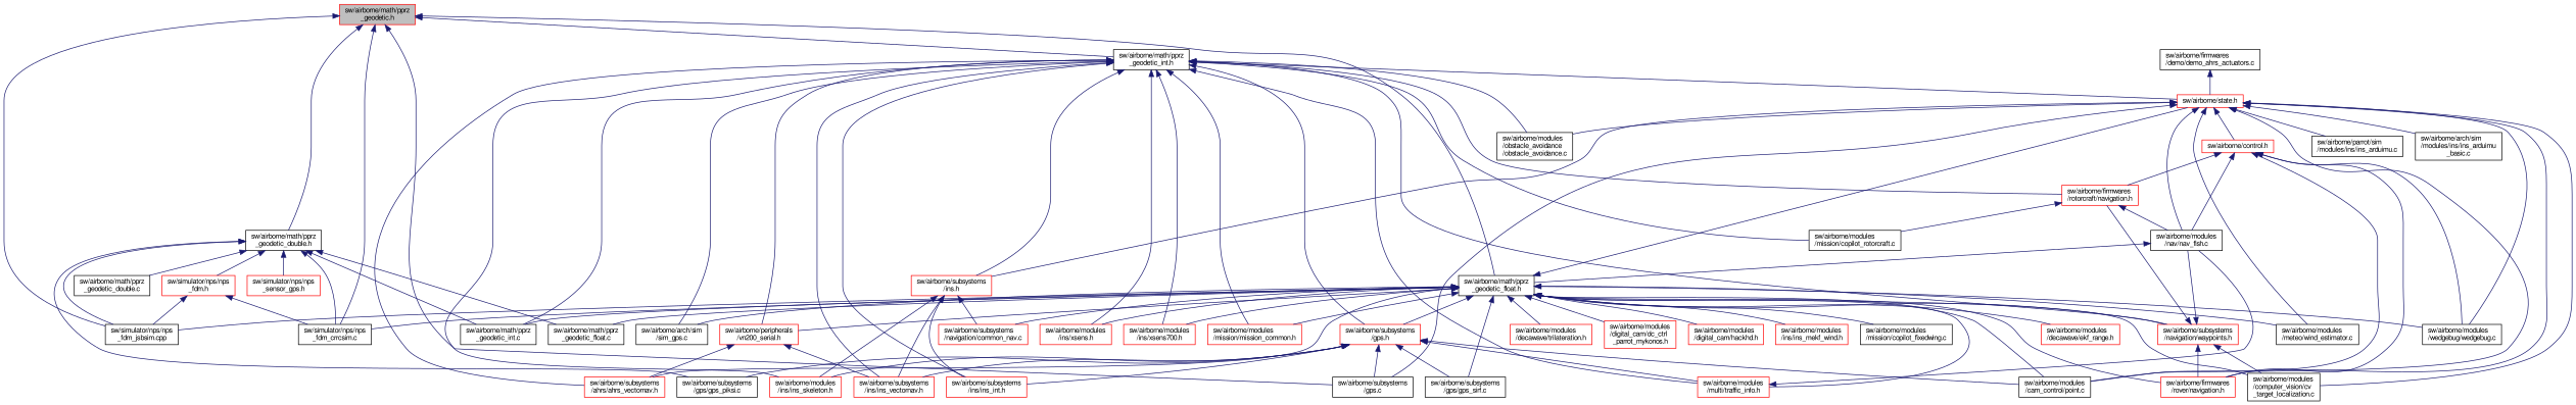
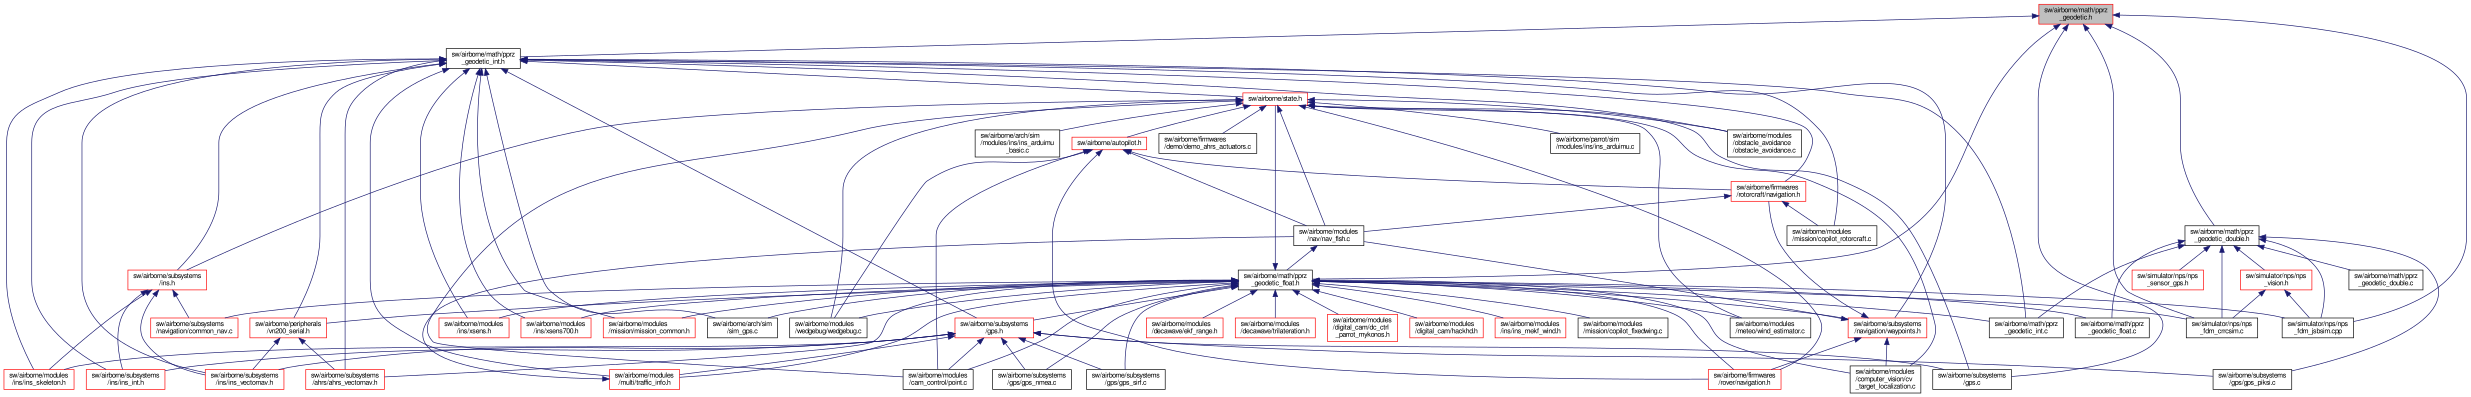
  digraph {
    node [color=red fillcolor=white fontname=FreeSans fontsize=10 shape=record style=filled]
    edge [color=midnightblue dir=back fontname=FreeSans fontsize=10 labelfontname=FreeSans labelfontsize=10 style=solid]
    n1 [fillcolor=grey75 fontcolor=black height=0.2 label="sw/airborne/math/pprz\l_geodetic.h" width=0.4]
    n2 [color=black height=0.2 label="sw/airborne/math/pprz\l_geodetic_int.h" width=0.4]
    n3 [color=black height=0.2 label="sw/airborne/subsystems\l/gps.c" width=0.4]
    n4 [color=black height=0.2 label="sw/airborne/math/pprz\l_geodetic_float.h" width=0.4]
    n5 [color=black height=0.2 label="sw/simulator/nps/nps\l_fdm_crrcsim.c" width=0.4]
    n6 [color=black height=0.2 label="sw/simulator/nps/nps\l_fdm_jsbsim.cpp" width=0.4]
    n7 [color=black height=0.2 label="sw/airborne/math/pprz\l_geodetic_double.h" width=0.4]
    n8 [color=black height=0.2 label="sw/airborne/arch/sim\l/sim_gps.c" width=0.4]
    n9 [height=0.2 label="sw/airborne/state.h" width=0.4]
    n10 [height=0.2 label="sw/airborne/firmwares\l/rotorcraft/navigation.h" width=0.4]
    n11 [color=black height=0.2 label="sw/airborne/modules\l/mission/copilot_rotorcraft.c" width=0.4]
    n12 [color=black height=0.2 label="sw/airborne/modules\l/obstacle_avoidance\l/obstacle_avoidance.c" width=0.4]
    n13 [height=0.2 label="sw/airborne/subsystems\l/ins.h" width=0.4]
    n14 [height=0.2 label="sw/airborne/modules\l/ins/ins_skeleton.h" width=0.4]
    n15 [height=0.2 label="sw/airborne/subsystems\l/ins/ins_int.h" width=0.4]
    n16 [height=0.2 label="sw/airborne/subsystems\l/ins/ins_vectornav.h" width=0.4]
    n17 [color=black height=0.2 label="sw/airborne/math/pprz\l_geodetic_int.c" width=0.4]
    n18 [height=0.2 label="sw/airborne/modules\l/ins/xsens.h" width=0.4]
    n19 [height=0.2 label="sw/airborne/modules\l/ins/xsens700.h" width=0.4]
    n20 [height=0.2 label="sw/airborne/modules\l/mission/mission_common.h" width=0.4]
    n21 [height=0.2 label="sw/airborne/modules\l/multi/traffic_info.h" width=0.4]
    n22 [height=0.2 label="sw/airborne/peripherals\l/vn200_serial.h" width=0.4]
    n23 [height=0.2 label="sw/airborne/subsystems\l/ahrs/ahrs_vectornav.h" width=0.4]
    n24 [height=0.2 label="sw/airborne/subsystems\l/gps.h" width=0.4]
    n25 [height=0.2 label="sw/airborne/subsystems\l/navigation/waypoints.h" width=0.4]
    n26 [height=0.2 label="sw/airborne/firmwares\l/rover/navigation.h" width=0.4]
    n27 [color=black height=0.2 label="sw/airborne/modules\l/cam_control/point.c" width=0.4]
    n28 [color=black height=0.2 label="sw/airborne/modules\l/wedgebug/wedgebug.c" width=0.4]
    n29 [color=black height=0.2 label="sw/airborne/modules\l/computer_vision/cv\l_target_localization.c" width=0.4]
    n30 [color=black height=0.2 label="sw/airborne/modules\l/meteo/wind_estimator.c" width=0.4]
    n31 [height=0.2 label="sw/airborne/subsystems\l/navigation/common_nav.c" width=0.4]
+   n32 [color=black height=0.2 label="sw/airborne/subsystems\l/gps/gps_nmea.c" width=0.4]
    n33 [color=black height=0.2 label="sw/airborne/subsystems\l/gps/gps_sirf.c" width=0.4]
    n34 [color=black height=0.2 label="sw/airborne/math/pprz\l_geodetic_float.c" width=0.4]
    n35 [height=0.2 label="sw/airborne/modules\l/decawave/ekf_range.h" width=0.4]
    n36 [height=0.2 label="sw/airborne/modules\l/decawave/trilateration.h" width=0.4]
    n37 [height=0.2 label="sw/airborne/modules\l/digital_cam/dc_ctrl\l_parrot_mykonos.h" width=0.4]
    n38 [height=0.2 label="sw/airborne/modules\l/digital_cam/hackhd.h" width=0.4]
    n39 [height=0.2 label="sw/airborne/modules\l/ins/ins_mekf_wind.h" width=0.4]
    n40 [color=black height=0.2 label="sw/airborne/modules\l/mission/copilot_fixedwing.c" width=0.4]
    n41 [color=black height=0.2 label="sw/airborne/subsystems\l/gps/gps_piksi.c" width=0.4]
    n42 [color=black height=0.2 label="sw/airborne/math/pprz\l_geodetic_double.c" width=0.4]
-   n43 [height=0.2 label="sw/simulator/nps/nps\l_fdm.h" width=0.4]
+   n43 [height=0.2 label="sw/simulator/nps/nps\l_vision.h" width=0.4]
    n44 [height=0.2 label="sw/simulator/nps/nps\l_sensor_gps.h" width=0.4]
    n45 [color=black height=0.2 label="sw/airborne/parrot/sim\l/modules/ins/ins_arduimu.c" width=0.4]
    n46 [color=black height=0.2 label="sw/airborne/arch/sim\l/modules/ins/ins_arduimu\l_basic.c" width=0.4]
-   n47 [height=0.2 label="sw/airborne/control.h" width=0.4]
+   n47 [height=0.2 label="sw/airborne/autopilot.h" width=0.4]
    n48 [color=black height=0.2 label="sw/airborne/modules\l/nav/nav_fish.c" width=0.4]
    n49 [color=black height=0.2 label="sw/airborne/firmwares\l/demo/demo_ahrs_actuators.c" width=0.4]
    n1 -> n2
    n1 -> n3
    n1 -> n4
    n1 -> n5
    n1 -> n6
    n1 -> n7
    n2 -> n8
    n2 -> n9
    n2 -> n10
    n2 -> n11
    n2 -> n12
    n2 -> n13
    n2 -> n14
    n2 -> n15
    n2 -> n16
    n2 -> n17
    n2 -> n18
    n2 -> n19
    n2 -> n20
    n2 -> n21
    n2 -> n22
    n2 -> n23
    n2 -> n24
    n2 -> n25
    n4 -> n5
    n4 -> n6
    n4 -> n8
    n4 -> n9
    n4 -> n17
    n4 -> n18
    n4 -> n19
    n4 -> n20
    n4 -> n21
    n4 -> n22
    n4 -> n23
    n4 -> n24
    n4 -> n25
    n4 -> n26
    n4 -> n27
    n4 -> n28
    n4 -> n29
    n4 -> n30
    n4 -> n31
+   n4 -> n32
    n4 -> n33
    n4 -> n34
    n4 -> n35
    n4 -> n36
    n4 -> n37
    n4 -> n38
    n4 -> n39
    n4 -> n40
    n7 -> n5
    n7 -> n6
    n7 -> n17
    n7 -> n34
    n7 -> n41
    n7 -> n42
    n7 -> n43
    n7 -> n44
    n9 -> n3
    n9 -> n12
    n9 -> n13
    n9 -> n26
    n9 -> n27
    n9 -> n28
    n9 -> n29
    n9 -> n30
    n9 -> n45
    n9 -> n46
    n9 -> n47
    n9 -> n48
-   n49 -> n9
+   n9 -> n49
    n10 -> n11
    n10 -> n48
    n13 -> n14
    n13 -> n15
    n13 -> n16
    n13 -> n31
    n21 -> n48
    n22 -> n16
    n22 -> n23
    n24 -> n3
    n24 -> n14
    n24 -> n15
    n24 -> n16
    n24 -> n21
    n24 -> n27
+   n24 -> n32
    n24 -> n33
    n24 -> n41
    n25 -> n10
    n25 -> n26
    n25 -> n29
    n25 -> n48
    n43 -> n5
    n43 -> n6
    n47 -> n10
    n47 -> n26
    n47 -> n27
    n47 -> n28
    n47 -> n48
    n48 -> n4
  }
